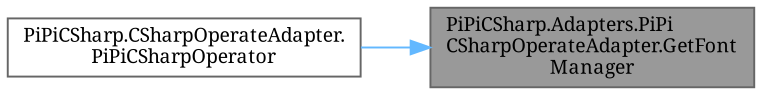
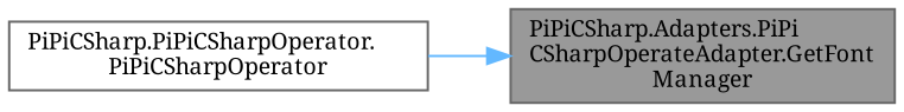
  digraph {
    rankdir=RL
    fontname="Noto Serif"
    node [fontname="Noto Serif" fontsize=10 shape=box style=filled]
    n1 [color=gray40 fillcolor=grey60 fontcolor=black height=0.2 label="PiPiCSharp.Adapters.PiPi\lCSharpOperateAdapter.GetFont\lManager" width=0.4]
-   n2 [color=grey40 fillcolor=white height=0.2 label="PiPiCSharp.CSharpOperateAdapter.\lPiPiCSharpOperator" width=0.4]
+   n2 [color=grey40 fillcolor=white height=0.2 label="PiPiCSharp.PiPiCSharpOperator.\lPiPiCSharpOperator" width=0.4]
    n1 -> n2 [color=steelblue1 dir=back fontname="Noto Serif" fontsize=10 labelfontname=Helvetica labelfontsize=10 style=solid]
  }
